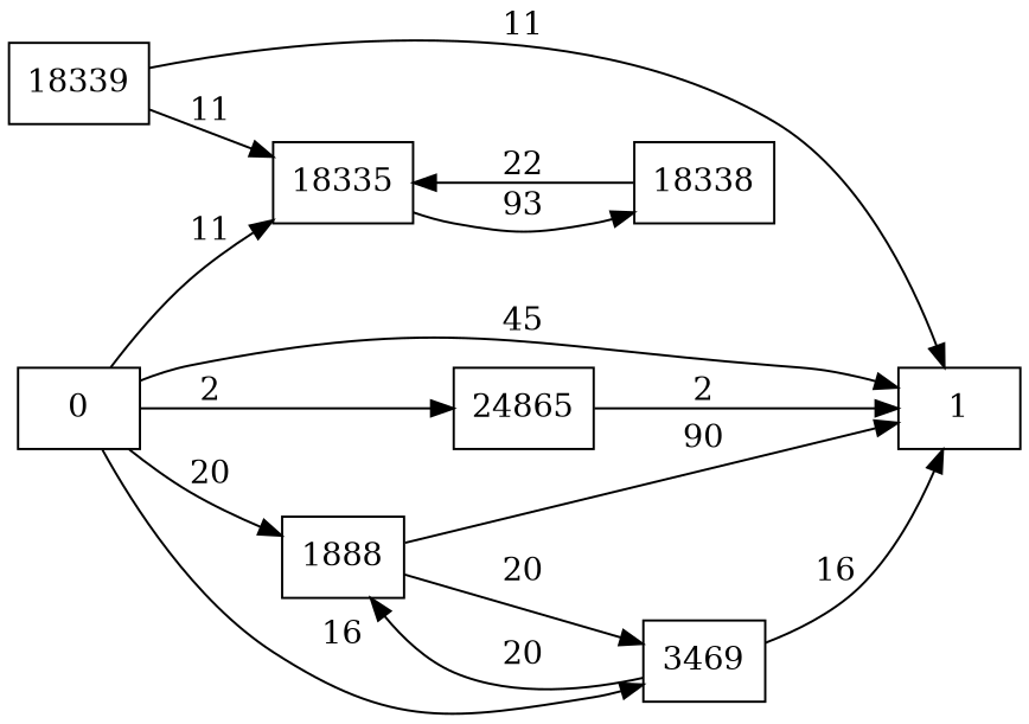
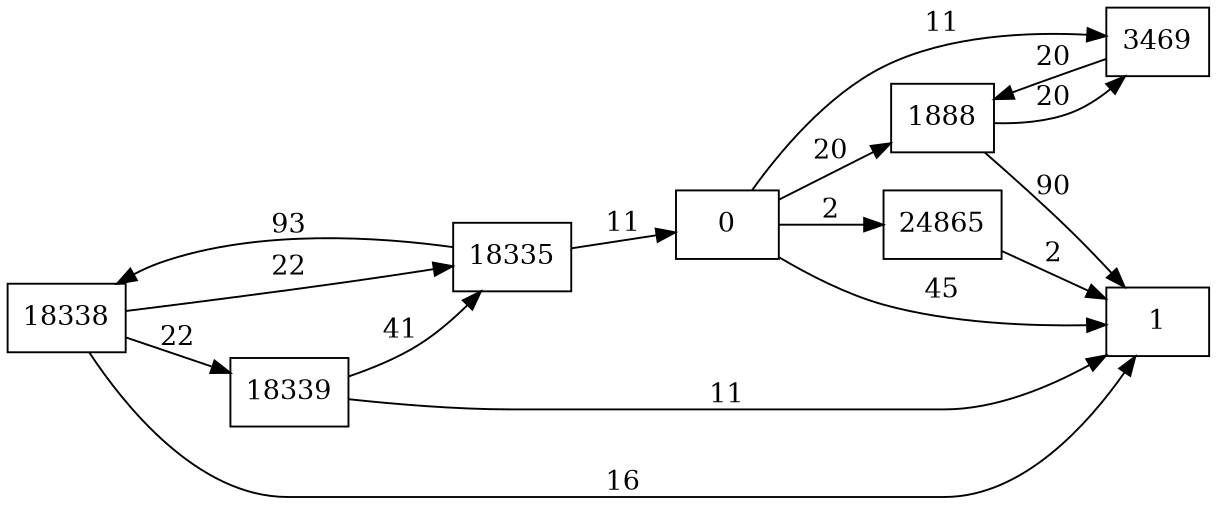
  digraph {
    rankdir=LR
    node [shape=rectangle]
    1888
    3469
    1
    18335
    18338
    18339
    24865
    0
    1888 -> 3469 [label=20]
    1888 -> 1 [label=90]
    3469 -> 1888 [label=20]
-   3469 -> 1 [label=16]
+   18338 -> 1 [label=16]
    18335 -> 18338 [label=93]
    18338 -> 18335 [label=22]
+   18338 -> 18339 [label=22]
    18339 -> 1 [label=11]
-   18339 -> 18335 [label=11]
+   18339 -> 18335 [label=41]
    24865 -> 1 [label=2]
    0 -> 1888 [label=20]
-   0 -> 3469 [label=16]
+   0 -> 3469 [label=11]
    0 -> 1 [label=45]
-   0 -> 18335 [label=11]
+   18335 -> 0 [label=11]
    0 -> 24865 [label=2]
  }
